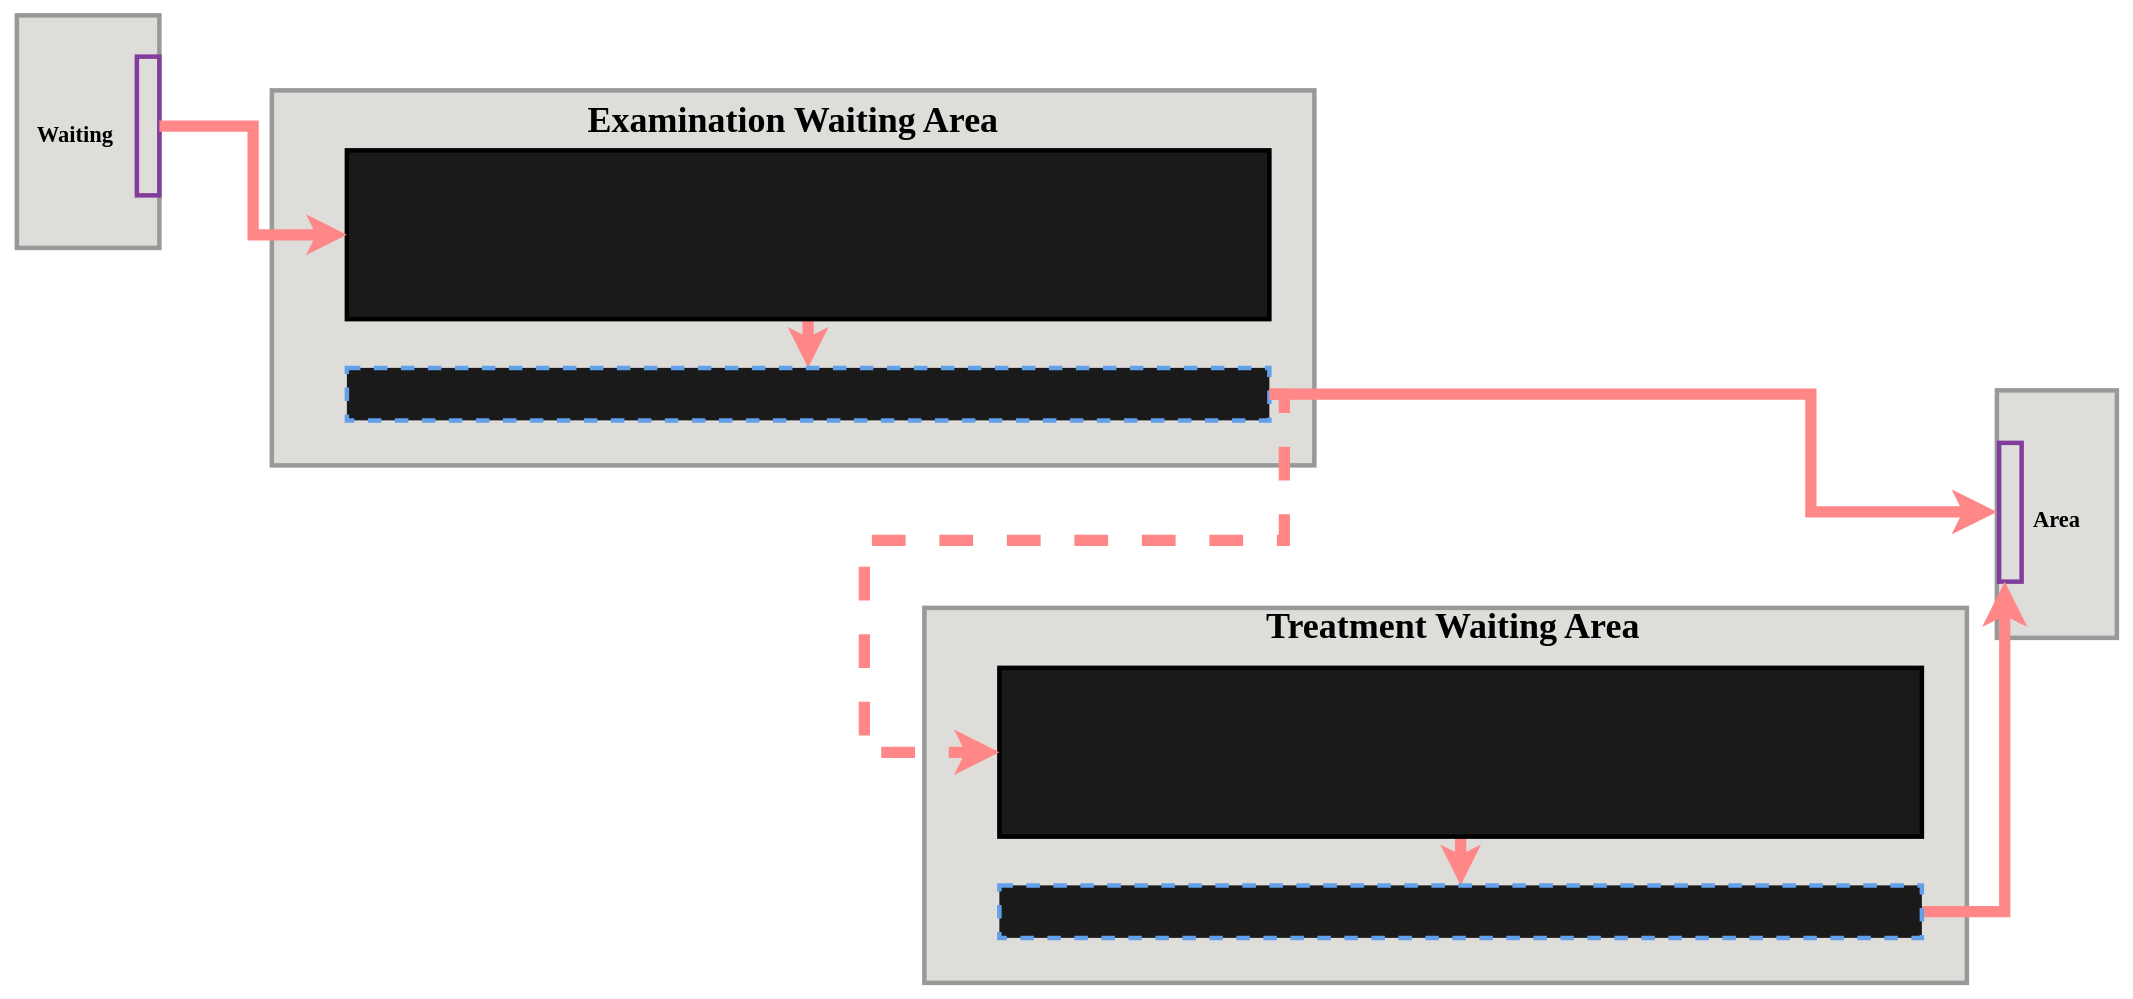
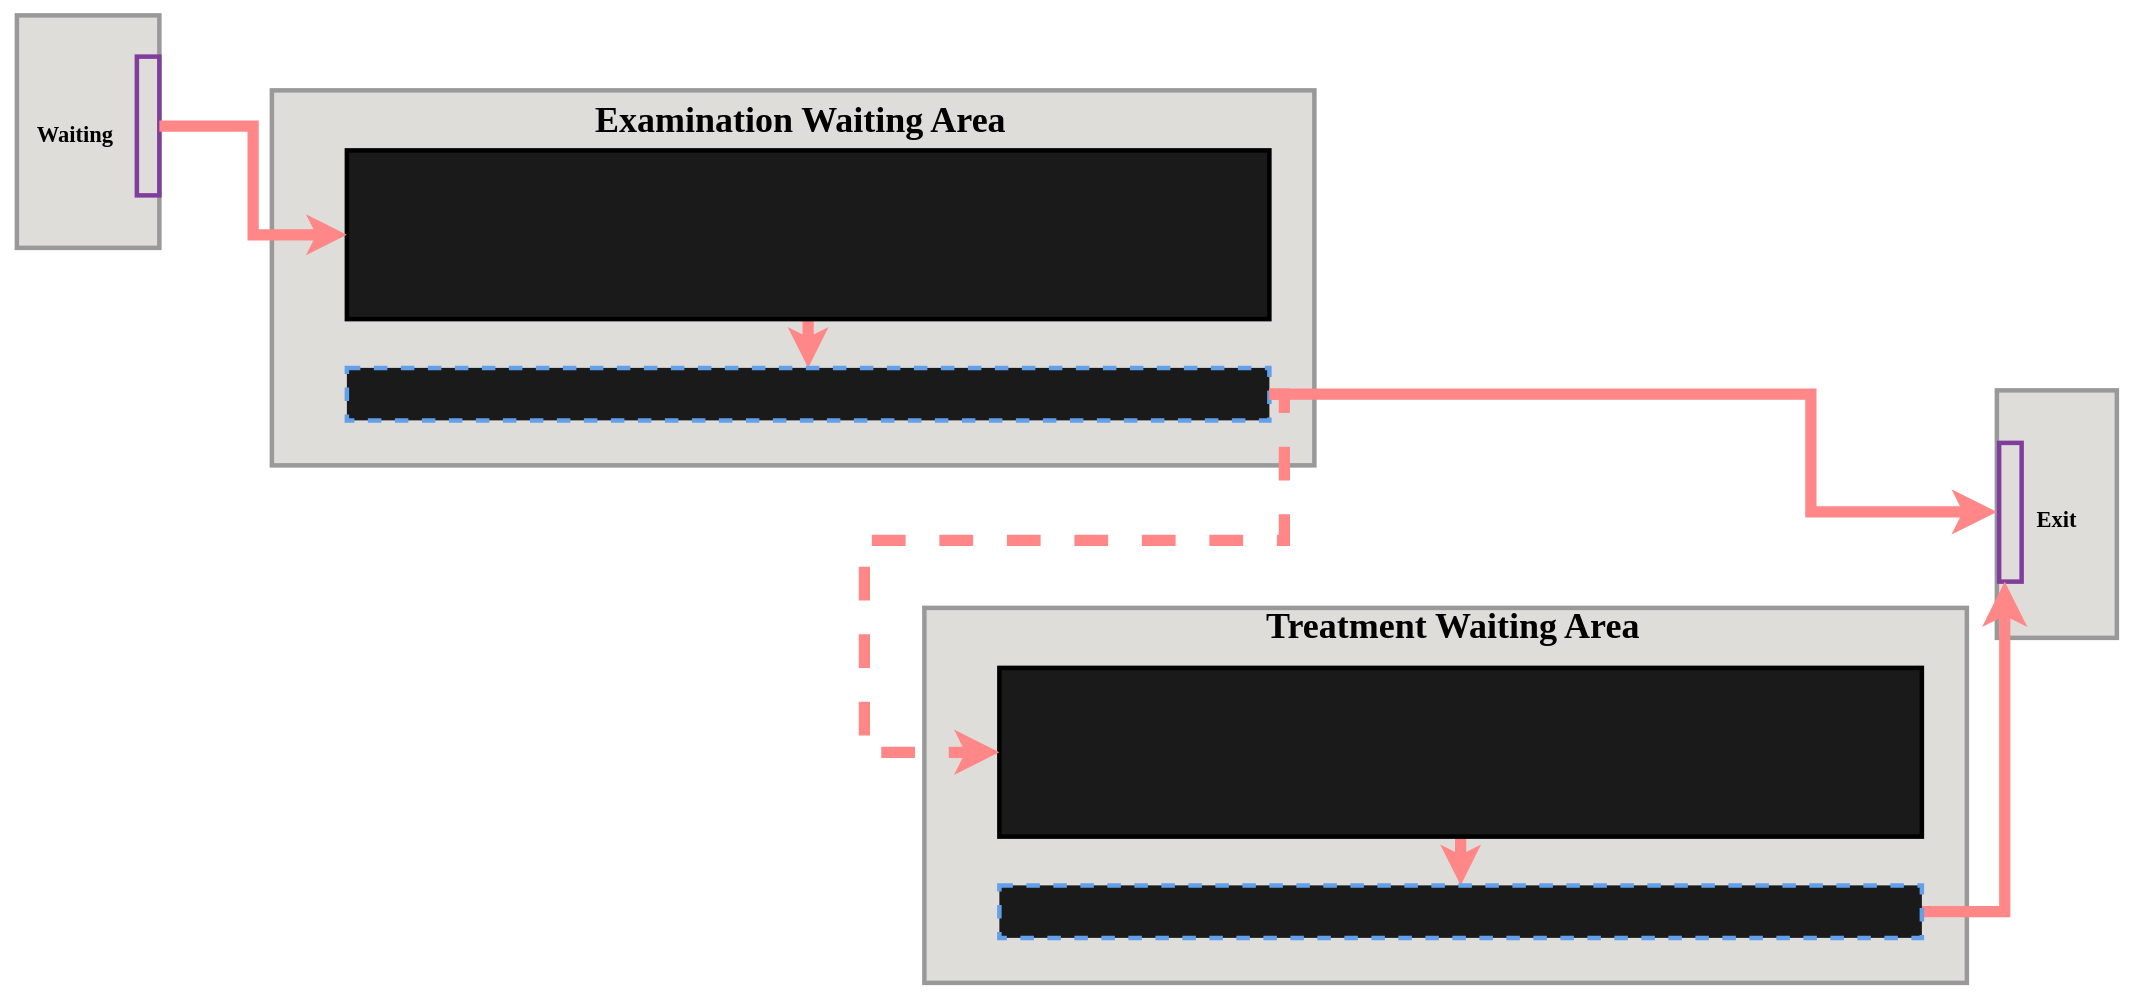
  <mxCell id="0" />
  <mxCell id="1" parent="0" />
  <mxCell id="2" value="" style="rounded=0;whiteSpace=wrap;html=1;fillColor=#DEDDDA;strokeColor=#999999;strokeWidth=6;" vertex="1" parent="1"><mxGeometry x="22" y="20" width="190" height="310" as="geometry" /></mxCell>
  <mxCell id="3" value="" style="rounded=0;whiteSpace=wrap;html=1;fillColor=#DEDDDA;strokeColor=#999999;strokeWidth=6;" vertex="1" parent="1"><mxGeometry x="2662" y="520" width="160" height="330" as="geometry" /></mxCell>
  <mxCell id="4" value="" style="rounded=0;whiteSpace=wrap;html=1;fillColor=none;strokeColor=#813d9c;strokeWidth=6;" parent="1" vertex="1"><mxGeometry x="182" y="75" width="30" height="185" as="geometry" /></mxCell>
  <mxCell id="5" value="" style="rounded=0;whiteSpace=wrap;html=1;fillColor=none;strokeColor=#813d9c;strokeWidth=6;" parent="1" vertex="1"><mxGeometry x="2665" y="590" width="30" height="185" as="geometry" /></mxCell>
- <mxCell id="6" value="&lt;font style=&quot;font-size: 30px;&quot; face=&quot;Lexend&quot; data-font-src=&quot;https://fonts.googleapis.com/css?family=Lexend&quot;&gt;&lt;b&gt;Area&lt;/b&gt;&lt;/font&gt;" style="text;html=1;strokeColor=none;fillColor=none;align=center;verticalAlign=middle;whiteSpace=wrap;rounded=0;fontSize=60;" parent="1" vertex="1"><mxGeometry x="2662" y="647" width="160" height="70" as="geometry" /></mxCell>
+ <mxCell id="6" value="&lt;font style=&quot;font-size: 30px;&quot; face=&quot;Lexend&quot; data-font-src=&quot;https://fonts.googleapis.com/css?family=Lexend&quot;&gt;&lt;b&gt;Exit&lt;/b&gt;&lt;/font&gt;" style="text;html=1;strokeColor=none;fillColor=none;align=center;verticalAlign=middle;whiteSpace=wrap;rounded=0;fontSize=60;" parent="1" vertex="1"><mxGeometry x="2662" y="647" width="160" height="70" as="geometry" /></mxCell>
  <mxCell id="7" value="&lt;font size=&quot;1&quot; face=&quot;Lexend&quot;&gt;&lt;b style=&quot;font-size: 30px;&quot;&gt;Waiting&lt;/b&gt;&lt;/font&gt;" style="text;html=1;strokeColor=none;fillColor=none;align=center;verticalAlign=middle;whiteSpace=wrap;rounded=0;fontSize=60;strokeWidth=30;" parent="1" vertex="1"><mxGeometry x="20" y="132.5" width="160" height="70" as="geometry" /></mxCell>
  <mxCell id="8" value="" style="rounded=0;whiteSpace=wrap;html=1;fillColor=#DEDDDA;strokeColor=#999999;strokeWidth=6;" parent="1" vertex="1"><mxGeometry x="362" y="120" width="1390" height="500" as="geometry" /></mxCell>
  <mxCell id="9" value="" style="edgeStyle=orthogonalEdgeStyle;rounded=0;orthogonalLoop=1;jettySize=auto;html=1;strokeColor=#FF8787;strokeWidth=15;" parent="1" source="10" target="11" edge="1"><mxGeometry relative="1" as="geometry" /></mxCell>
  <mxCell id="10" value="" style="rounded=0;whiteSpace=wrap;html=1;fillColor=#1A1A1A;strokeColor=#000000;strokeWidth=6;" parent="1" vertex="1"><mxGeometry x="462" y="200" width="1230" height="225" as="geometry" /></mxCell>
  <mxCell id="11" value="" style="rounded=0;whiteSpace=wrap;html=1;fillColor=#1A1A1A;strokeColor=#62a0ea;strokeWidth=6;dashed=1;" parent="1" vertex="1"><mxGeometry x="462" y="490" width="1230" height="70" as="geometry" /></mxCell>
- <mxCell id="12" value="&lt;font style=&quot;font-size: 48px;&quot; face=&quot;Lexend&quot;&gt;&lt;b&gt;Examination Waiting Area&lt;br&gt;&lt;/b&gt;&lt;/font&gt;" style="text;html=1;strokeColor=none;fillColor=none;align=center;verticalAlign=middle;whiteSpace=wrap;rounded=0;fontSize=60;" parent="1" vertex="1"><mxGeometry x="442" y="140" width="1230" height="30" as="geometry" /></mxCell>
+ <mxCell id="12" value="&lt;font style=&quot;font-size: 48px;&quot; face=&quot;Lexend&quot;&gt;&lt;b&gt;Examination Waiting Area&lt;br&gt;&lt;/b&gt;&lt;/font&gt;" style="text;html=1;strokeColor=none;fillColor=none;align=center;verticalAlign=middle;whiteSpace=wrap;rounded=0;fontSize=60;" parent="1" vertex="1"><mxGeometry x="452" y="140" width="1230" height="30" as="geometry" /></mxCell>
  <mxCell id="13" style="edgeStyle=orthogonalEdgeStyle;rounded=0;orthogonalLoop=1;jettySize=auto;html=1;entryX=0;entryY=0.5;entryDx=0;entryDy=0;strokeWidth=15;strokeColor=#FF8787;endSize=12;exitX=1;exitY=0.5;exitDx=0;exitDy=0;" parent="1" source="11" target="6" edge="1"><mxGeometry relative="1" as="geometry"><Array as="points"><mxPoint x="2414" y="525" /><mxPoint x="2414" y="682" /></Array><mxPoint x="2232" y="420" as="sourcePoint" /><mxPoint x="2414" y="593" as="targetPoint" /></mxGeometry></mxCell>
  <mxCell id="14" style="edgeStyle=orthogonalEdgeStyle;rounded=0;orthogonalLoop=1;jettySize=auto;html=1;exitX=1;exitY=0.5;exitDx=0;exitDy=0;entryX=0;entryY=0.5;entryDx=0;entryDy=0;strokeColor=#FF8787;strokeWidth=15;" edge="1" parent="1" source="4" target="10"><mxGeometry relative="1" as="geometry" /></mxCell>
  <mxCell id="15" value="" style="rounded=0;whiteSpace=wrap;html=1;fillColor=#DEDDDA;strokeColor=#999999;strokeWidth=6;" vertex="1" parent="1"><mxGeometry x="1232" y="810" width="1390" height="500" as="geometry" /></mxCell>
  <mxCell id="16" value="" style="edgeStyle=orthogonalEdgeStyle;rounded=0;orthogonalLoop=1;jettySize=auto;html=1;strokeColor=#FF8787;strokeWidth=15;" edge="1" parent="1" source="17" target="19"><mxGeometry relative="1" as="geometry" /></mxCell>
  <mxCell id="17" value="" style="rounded=0;whiteSpace=wrap;html=1;fillColor=#1A1A1A;strokeColor=#000000;strokeWidth=6;" vertex="1" parent="1"><mxGeometry x="1332" y="890" width="1230" height="225" as="geometry" /></mxCell>
  <mxCell id="18" style="edgeStyle=orthogonalEdgeStyle;rounded=0;orthogonalLoop=1;jettySize=auto;html=1;exitX=1;exitY=0.5;exitDx=0;exitDy=0;entryX=0.25;entryY=1;entryDx=0;entryDy=0;strokeColor=#FF8787;strokeWidth=15;endSize=12;" edge="1" parent="1" source="19" target="5"><mxGeometry relative="1" as="geometry" /></mxCell>
  <mxCell id="19" value="" style="rounded=0;whiteSpace=wrap;html=1;fillColor=#1A1A1A;strokeColor=#62a0ea;strokeWidth=6;dashed=1;" vertex="1" parent="1"><mxGeometry x="1332" y="1180" width="1230" height="70" as="geometry" /></mxCell>
  <mxCell id="20" value="&lt;font style=&quot;font-size: 48px;&quot; face=&quot;Lexend&quot;&gt;&lt;b&gt;Treatment Waiting Area&lt;br&gt;&lt;/b&gt;&lt;/font&gt;" style="text;html=1;strokeColor=none;fillColor=none;align=center;verticalAlign=middle;whiteSpace=wrap;rounded=0;fontSize=60;" vertex="1" parent="1"><mxGeometry x="1322" y="815" width="1230" height="30" as="geometry" /></mxCell>
  <mxCell id="21" style="edgeStyle=orthogonalEdgeStyle;rounded=0;orthogonalLoop=1;jettySize=auto;html=1;exitX=1;exitY=0.5;exitDx=0;exitDy=0;entryX=0;entryY=0.5;entryDx=0;entryDy=0;strokeColor=#FF8787;strokeWidth=15;endSize=12;dashed=1;" edge="1" parent="1" source="11" target="17"><mxGeometry relative="1" as="geometry"><Array as="points"><mxPoint x="1712" y="525" /><mxPoint x="1712" y="720" /><mxPoint x="1152" y="720" /><mxPoint x="1152" y="1003" /></Array></mxGeometry></mxCell>
